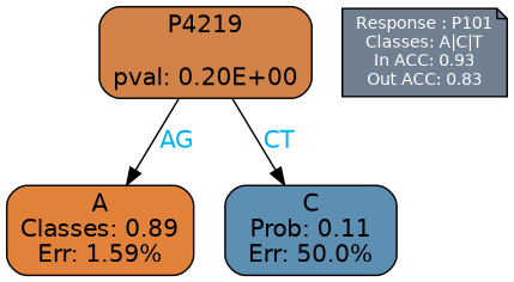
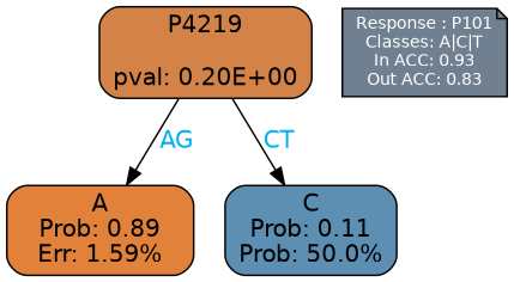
  digraph {
    ranksep=equally
    splines=polylines
    node [color=black fontname=helvetica shape=box style="filled, rounded"]
    edge [fontcolor=deepskyblue2 fontname=helvetica]
-   n1 [fillcolor="#e2823a" label="A\nClasses: 0.89\nErr: 1.59%"]
-   n2 [fillcolor="#5d8fb3" label="C\nProb: 0.11\nErr: 50.0%"]
+   n1 [fillcolor="#e2823a" label="A\nProb: 0.89\nErr: 1.59%"]
+   n2 [fillcolor="#5d8fb3" label="C\nProb: 0.11\nProb: 50.0%"]
    n3 [align=left fillcolor=slategray fontcolor=white fontsize=10 label="Response : P101\nClasses: A|C|T\nIn ACC: 0.93\nOut ACC: 0.83\n" shape=note style=filled]
    n4 [fillcolor="#d38347" label="P4219\n\npval: 0.20E+00"]
    subgraph sub_1 {
      rank=same
      n1
      n2
    }
    subgraph sub_2 {
      rank=same
      n3
      n4
    }
    n4 -> n1 [label=AG]
    n4 -> n2 [label=CT]
  }
